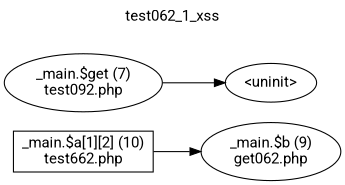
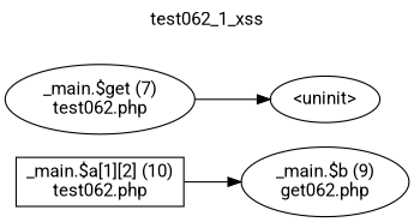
  digraph {
    fontname=Roboto
    label=test062_1_xss
    labelloc=t
    rankdir=LR
    node [fontname=Roboto shape=ellipse]
    edge [fontname=Roboto]
-   n1 [label="_main.$a[1][2] (10)\ntest662.php" shape=box]
+   n1 [label="_main.$a[1][2] (10)\ntest062.php" shape=box]
    n2 [label="_main.$b (9)\nget062.php"]
-   n3 [label="_main.$get (7)\ntest092.php"]
+   n3 [label="_main.$get (7)\ntest062.php"]
    n4 [label="<uninit>"]
    n1 -> n2
    n3 -> n4
  }
